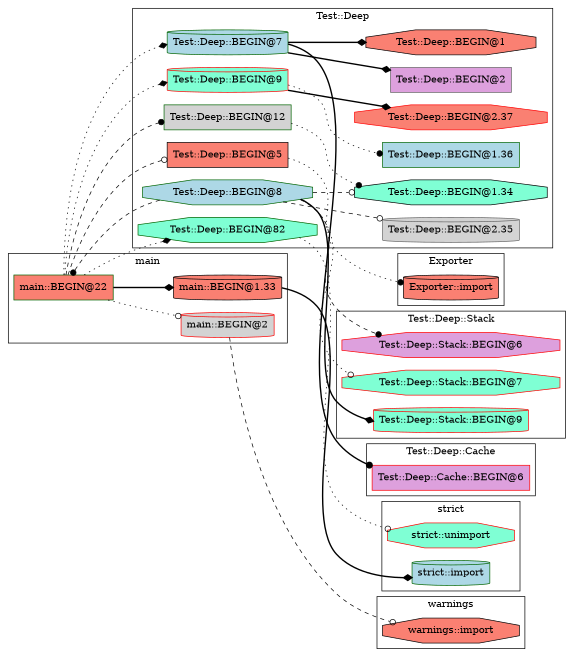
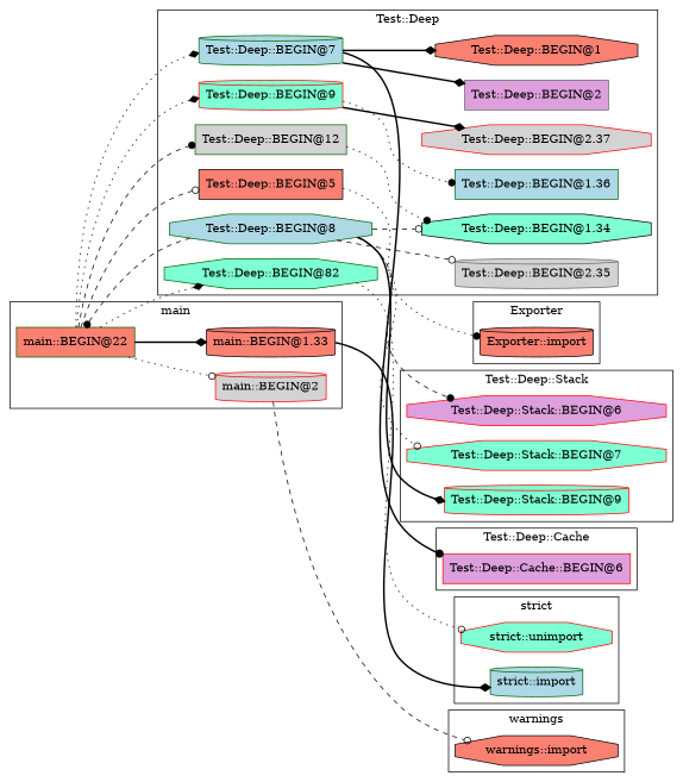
  digraph {
    rankdir=LR
    node [color=red fillcolor=salmon shape=octagon style=filled]
    edge [arrowhead=diamond style=dotted]
    "Test::Deep::Cache::BEGIN@6" [fillcolor=plum shape=box]
    "Exporter::import" [color=black shape=cylinder]
    "warnings::import" [color=black]
    "Test::Deep::BEGIN@1.36" [color=darkgreen fillcolor=lightblue shape=box]
    "Test::Deep::BEGIN@1.34" [color=black fillcolor=aquamarine]
    "Test::Deep::BEGIN@5" [color=black shape=box]
    "Test::Deep::BEGIN@8" [color=darkgreen fillcolor=lightblue]
-   "Test::Deep::BEGIN@2.37"
+   "Test::Deep::BEGIN@2.37" [fillcolor=lightgrey]
    "Test::Deep::BEGIN@2" [color=gray40 fillcolor=plum shape=box]
    "Test::Deep::BEGIN@1" [color=black]
    "Test::Deep::BEGIN@7" [color=darkgreen fillcolor=lightblue shape=cylinder]
    "Test::Deep::BEGIN@12" [color=darkgreen fillcolor=lightgrey shape=box]
    "Test::Deep::BEGIN@82" [color=darkgreen fillcolor=aquamarine]
    "Test::Deep::BEGIN@9" [fillcolor=aquamarine shape=cylinder]
    "Test::Deep::BEGIN@2.35" [color=gray40 fillcolor=lightgrey shape=cylinder]
    "strict::import" [color=darkgreen fillcolor=lightblue shape=cylinder]
    "strict::unimport" [fillcolor=aquamarine]
    "Test::Deep::Stack::BEGIN@7" [fillcolor=aquamarine]
    "Test::Deep::Stack::BEGIN@9" [fillcolor=aquamarine shape=cylinder]
    "Test::Deep::Stack::BEGIN@6" [fillcolor=plum]
    "main::BEGIN@22" [color=darkgreen shape=box]
    "main::BEGIN@1.33" [color=black shape=cylinder]
    "main::BEGIN@2" [fillcolor=lightgrey shape=cylinder]
    subgraph cluster_1 {
      label="Test::Deep::Cache"
      "Test::Deep::Cache::BEGIN@6"
    }
    subgraph cluster_2 {
      label=Exporter
      "Exporter::import"
    }
    subgraph cluster_3 {
      label=warnings
      "warnings::import"
    }
    subgraph cluster_4 {
      label="Test::Deep"
      "Test::Deep::BEGIN@1.36"
      "Test::Deep::BEGIN@1.34"
      "Test::Deep::BEGIN@5"
      "Test::Deep::BEGIN@8"
      "Test::Deep::BEGIN@2.37"
      "Test::Deep::BEGIN@2"
      "Test::Deep::BEGIN@1"
      "Test::Deep::BEGIN@7"
      "Test::Deep::BEGIN@12"
      "Test::Deep::BEGIN@82"
      "Test::Deep::BEGIN@9"
      "Test::Deep::BEGIN@2.35"
    }
    subgraph cluster_5 {
      label="strict"
      "strict::import"
      "strict::unimport"
    }
    subgraph cluster_6 {
      label="Test::Deep::Stack"
      "Test::Deep::Stack::BEGIN@7"
      "Test::Deep::Stack::BEGIN@9"
      "Test::Deep::Stack::BEGIN@6"
    }
    subgraph cluster_7 {
      label=main
      "main::BEGIN@22"
      "main::BEGIN@1.33"
      "main::BEGIN@2"
    }
    "Test::Deep::BEGIN@5" -> "Exporter::import" [arrowhead=dot]
    "Test::Deep::BEGIN@8" -> "Test::Deep::BEGIN@1.34" [arrowhead=odot style=dashed]
    "Test::Deep::BEGIN@8" -> "Test::Deep::BEGIN@2.35" [arrowhead=odot style=dashed]
    "Test::Deep::BEGIN@8" -> "Test::Deep::Stack::BEGIN@7" [arrowhead=odot]
    "Test::Deep::BEGIN@8" -> "Test::Deep::Stack::BEGIN@9" [style=bold]
    "Test::Deep::BEGIN@8" -> "Test::Deep::Stack::BEGIN@6" [arrowhead=dot style=dashed]
    "Test::Deep::BEGIN@8" -> "main::BEGIN@22" [arrowhead=dot style=dashed]
    "Test::Deep::BEGIN@7" -> "Test::Deep::Cache::BEGIN@6" [arrowhead=dot style=bold]
    "Test::Deep::BEGIN@7" -> "Test::Deep::BEGIN@2" [style=bold]
    "Test::Deep::BEGIN@7" -> "Test::Deep::BEGIN@1" [style=bold]
    "Test::Deep::BEGIN@12" -> "Test::Deep::BEGIN@1.34" [arrowhead=dot]
    "Test::Deep::BEGIN@82" -> "strict::unimport" [arrowhead=odot]
    "Test::Deep::BEGIN@9" -> "Test::Deep::BEGIN@1.36" [arrowhead=dot]
    "Test::Deep::BEGIN@9" -> "Test::Deep::BEGIN@2.37" [style=bold]
    "main::BEGIN@22" -> "Test::Deep::BEGIN@5" [arrowhead=odot style=dashed]
    "main::BEGIN@22" -> "Test::Deep::BEGIN@7"
    "main::BEGIN@22" -> "Test::Deep::BEGIN@12" [arrowhead=dot style=dashed]
    "main::BEGIN@22" -> "Test::Deep::BEGIN@82"
    "main::BEGIN@22" -> "Test::Deep::BEGIN@9"
    "main::BEGIN@22" -> "main::BEGIN@1.33" [style=bold]
    "main::BEGIN@22" -> "main::BEGIN@2" [arrowhead=odot]
    "main::BEGIN@1.33" -> "strict::import" [style=bold]
    "main::BEGIN@2" -> "warnings::import" [arrowhead=odot style=dashed]
  }
